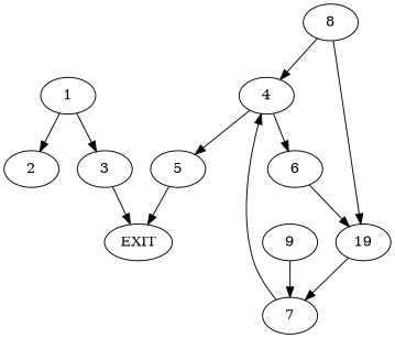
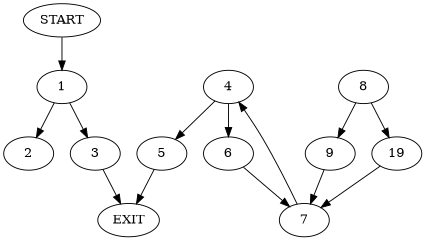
  digraph {
+   n1 [label=START]
    1
    2
    3
    n5 [label=EXIT]
    4
    5
    6
    7
    8
    9
    n12 [label=19]
+   n1 -> 1
    1 -> 2
    1 -> 3
    3 -> n5
    4 -> 5
    4 -> 6
    5 -> n5
-   6 -> n12
+   6 -> 7
    7 -> 4
-   8 -> 4
+   8 -> 9
    8 -> n12
    9 -> 7
    n12 -> 7
  }
